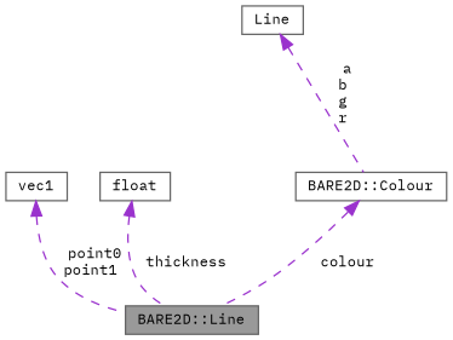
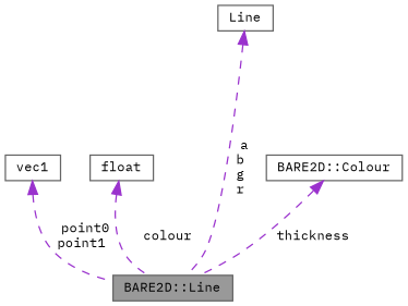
  digraph {
    fontname="IBM Plex Mono"
    node [color=gray40 fillcolor=white fontname="IBM Plex Mono" fontsize=10 shape=box style=filled]
    edge [color=darkorchid3 dir=back fontname="IBM Plex Mono" fontsize=10 labelfontname=Helvetica labelfontsize=10 style=dashed]
    n1 [fillcolor=grey60 fontcolor=black height=0.2 label="BARE2D::Line" width=0.4]
    n2 [height=0.2 label=vec1 width=0.4]
    n3 [height=0.2 label=float width=0.4]
    n4 [height=0.2 label="BARE2D::Colour" width=0.4]
    n5 [height=0.2 label=Line width=0.4]
    n2 -> n1 [label=" point0\npoint1"]
-   n3 -> n1 [label=" thickness"]
-   n4 -> n1 [label=" colour"]
-   n5 -> n4 [label=" a\nb\ng\nr"]
+   n3 -> n1 [label=" colour"]
+   n4 -> n1 [label=" thickness"]
+   n5 -> n1 [label=" a\nb\ng\nr"]
  }
